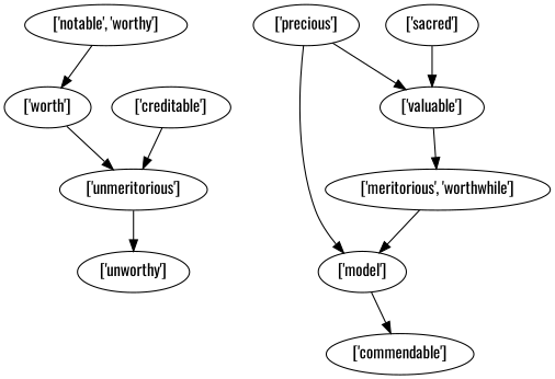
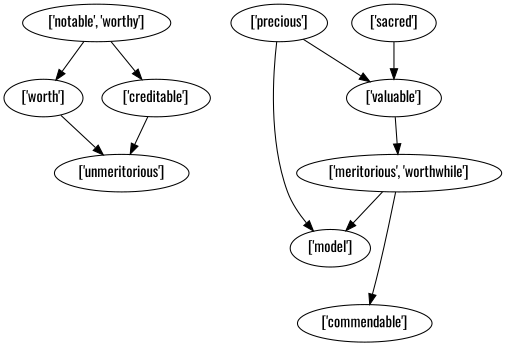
  strict digraph {
    fontname=Oswald
    node [fontname=Oswald]
    edge [fontname=Oswald]
    "['worth']"
    "['unmeritorious']"
-   "['unworthy']"
    "['precious']"
    "['model']"
    "['valuable']"
    "['meritorious', 'worthwhile']"
    "['commendable']"
    "['notable', 'worthy']"
    "['creditable']"
    "['sacred']"
    "['worth']" -> "['unmeritorious']"
-   "['unmeritorious']" -> "['unworthy']"
    "['precious']" -> "['model']"
    "['precious']" -> "['valuable']"
    "['valuable']" -> "['meritorious', 'worthwhile']"
    "['meritorious', 'worthwhile']" -> "['model']"
-   "['model']" -> "['commendable']"
+   "['meritorious', 'worthwhile']" -> "['commendable']"
    "['notable', 'worthy']" -> "['worth']"
+   "['notable', 'worthy']" -> "['creditable']"
    "['creditable']" -> "['unmeritorious']"
    "['sacred']" -> "['valuable']"
  }
